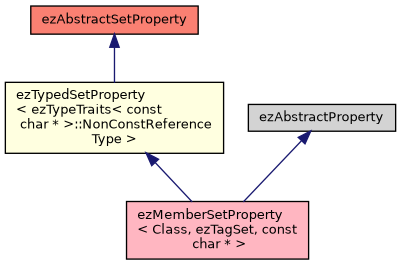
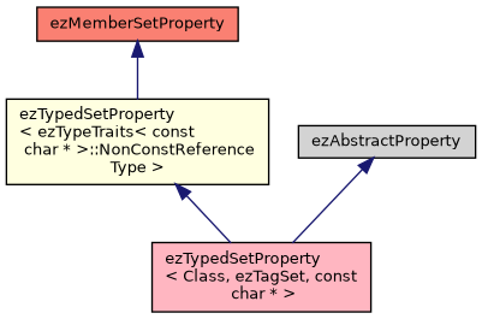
  digraph {
    node [color=black fontname=Helvetica fontsize=10 shape=record style=filled]
    edge [color=midnightblue dir=back fontname=Helvetica fontsize=10 labelfontname=Helvetica labelfontsize=10 style=solid]
-   n1 [fillcolor=lightpink fontcolor=black height=0.2 label="ezMemberSetProperty\l\< Class, ezTagSet, const\l char * \>" width=0.4]
+   n1 [fillcolor=lightpink fontcolor=black height=0.2 label="ezTypedSetProperty\l\< Class, ezTagSet, const\l char * \>" width=0.4]
    n2 [fillcolor=lightyellow height=0.2 label="ezTypedSetProperty\l\< ezTypeTraits\< const\l char * \>::NonConstReference\lType \>" width=0.4]
-   n3 [fillcolor=salmon height=0.2 label=ezAbstractSetProperty width=0.4]
+   n3 [fillcolor=salmon height=0.2 label=ezMemberSetProperty width=0.4]
    n4 [fillcolor=lightgrey height=0.2 label=ezAbstractProperty width=0.4]
    n2 -> n1
    n3 -> n2
    n4 -> n1
  }
